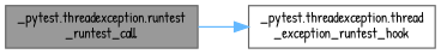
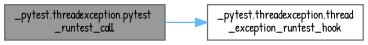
  digraph {
    rankdir=LR
    fontname="Patrick Hand"
    node [fontname="Patrick Hand" fontsize=10 shape=box style=filled]
-   n1 [color=gray40 fillcolor=grey60 fontcolor=black height=0.2 label="_pytest.threadexception.runtest\l_runtest_call" width=0.4]
+   n1 [color=gray40 fillcolor=grey60 fontcolor=black height=0.2 label="_pytest.threadexception.pytest\l_runtest_call" width=0.4]
    n2 [color=grey40 fillcolor=white height=0.2 label="_pytest.threadexception.thread\l_exception_runtest_hook" width=0.4]
    n1 -> n2 [color=steelblue1 fontname="Patrick Hand" fontsize=10 labelfontname=Helvetica labelfontsize=10 style=solid]
  }
